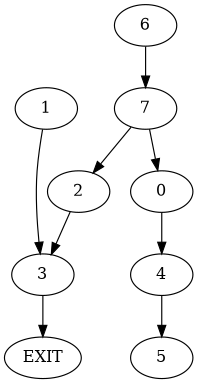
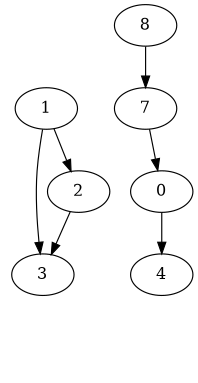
  digraph {
    1
    2
    3
-   n4 [label=EXIT]
    4
-   5
-   6
+   6 [label=8]
    7
    n9 [label=0]
-   7 -> 2
+   1 -> 2
    1 -> 3
    2 -> 3
-   3 -> n4
-   4 -> 5
    6 -> 7
    7 -> n9
    n9 -> 4
  }
